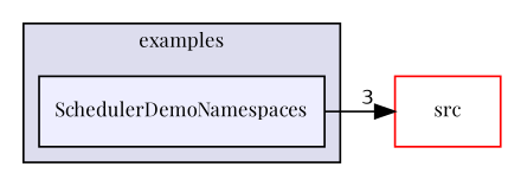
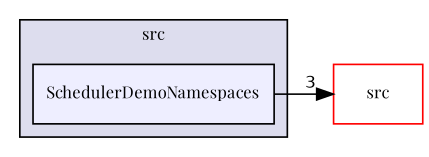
  digraph {
    compound=true
    rankdir=LR
    fontname="Playfair Display"
    node [fontname="Playfair Display" fontsize=10 shape=box style=filled]
    n1 [fillcolor="#eeeeff" label=SchedulerDemoNamespaces pencolor=black]
    n2 [color=red fillcolor=white label=src]
    subgraph cluster_1 {
      bgcolor="#ddddee"
      fontsize=10
-     label=examples
+     label=src
      pencolor=black
      n1
    }
    n1 -> n2 [headlabel=3 labeldistance=1.5 labelfontname=Helvetica labelfontsize=10 fontname="Playfair Display"]
  }
